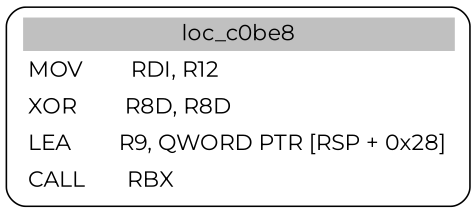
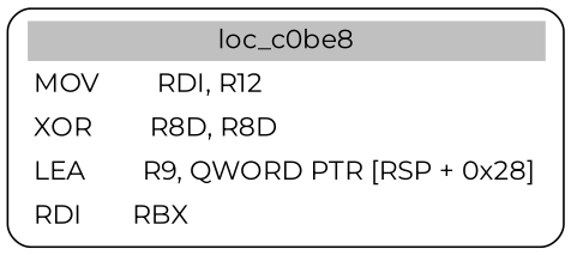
  digraph {
    fontname=Montserrat
-   n1 [fontname=Montserrat label=<<table border="0" cellborder="0" cellpadding="3"><tr><td align="center" colspan="2" bgcolor="grey">loc_c0be8</td></tr><tr><td align="left">MOV        RDI, R12</td></tr><tr><td align="left">XOR        R8D, R8D</td></tr><tr><td align="left">LEA        R9, QWORD PTR [RSP + 0x28]</td></tr><tr><td align="left">CALL       RBX</td></tr></table>> shape=Mrecord]
+   n1 [fontname=Montserrat label=<<table border="0" cellborder="0" cellpadding="3"><tr><td align="center" colspan="2" bgcolor="grey">loc_c0be8</td></tr><tr><td align="left">MOV        RDI, R12</td></tr><tr><td align="left">XOR        R8D, R8D</td></tr><tr><td align="left">LEA        R9, QWORD PTR [RSP + 0x28]</td></tr><tr><td align="left">RDI       RBX</td></tr></table>> shape=Mrecord]
  }
